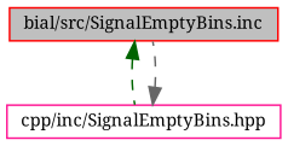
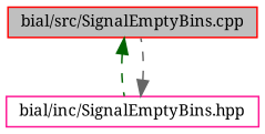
  digraph {
    fontname="Noto Serif"
    node [fontname="Noto Serif" fontsize=10 shape=record style=filled]
    edge [dir=back fontname="Noto Serif" fontsize=10 labelfontname=Helvetica labelfontsize=10 style=dashed]
-   n1 [color=red fillcolor=grey75 fontcolor=black height=0.2 label="bial/src/SignalEmptyBins.inc" width=0.4]
-   n2 [color=deeppink fillcolor=white height=0.2 label="cpp/inc/SignalEmptyBins.hpp" width=0.4]
+   n1 [color=red fillcolor=grey75 fontcolor=black height=0.2 label="bial/src/SignalEmptyBins.cpp" width=0.4]
+   n2 [color=deeppink fillcolor=white height=0.2 label="bial/inc/SignalEmptyBins.hpp" width=0.4]
    n1 -> n2 [color=darkgreen]
    n2 -> n1 [color=gray40]
  }
